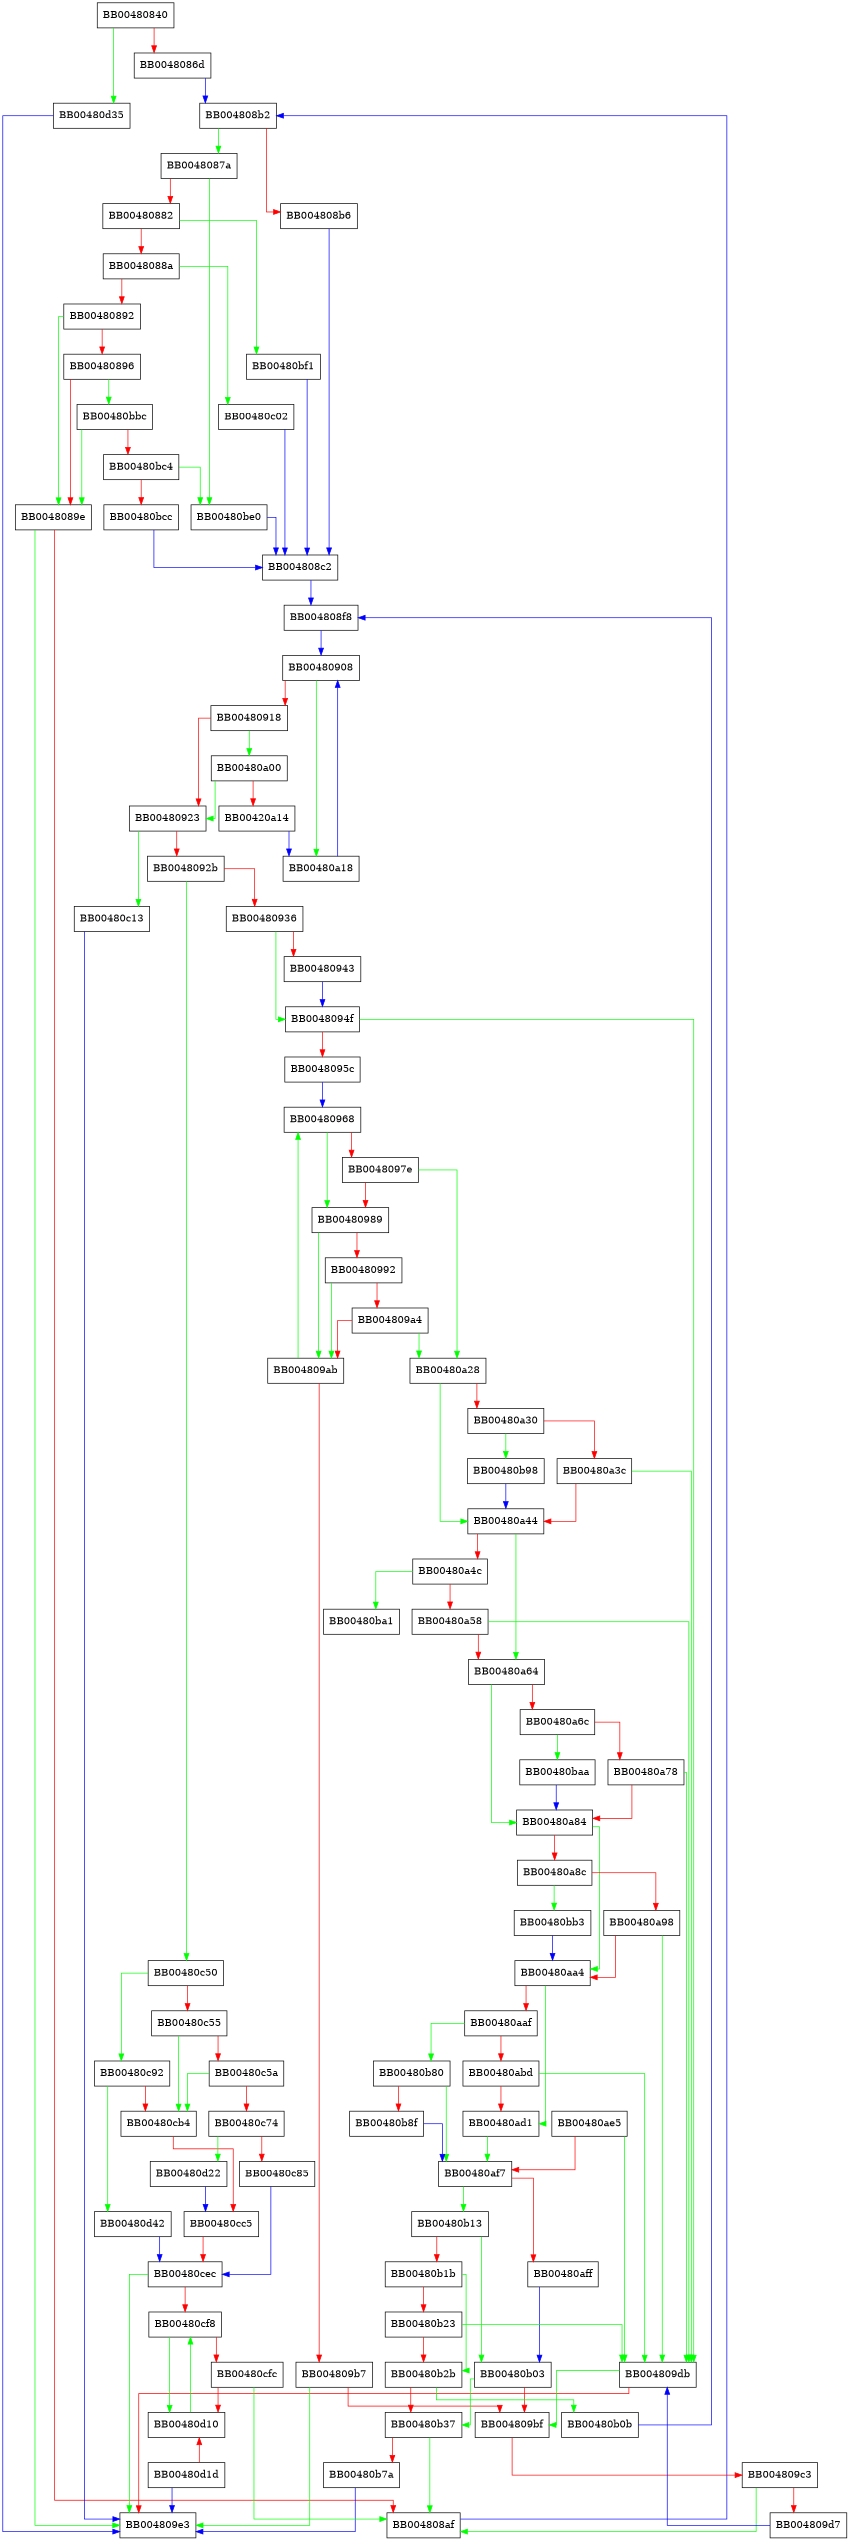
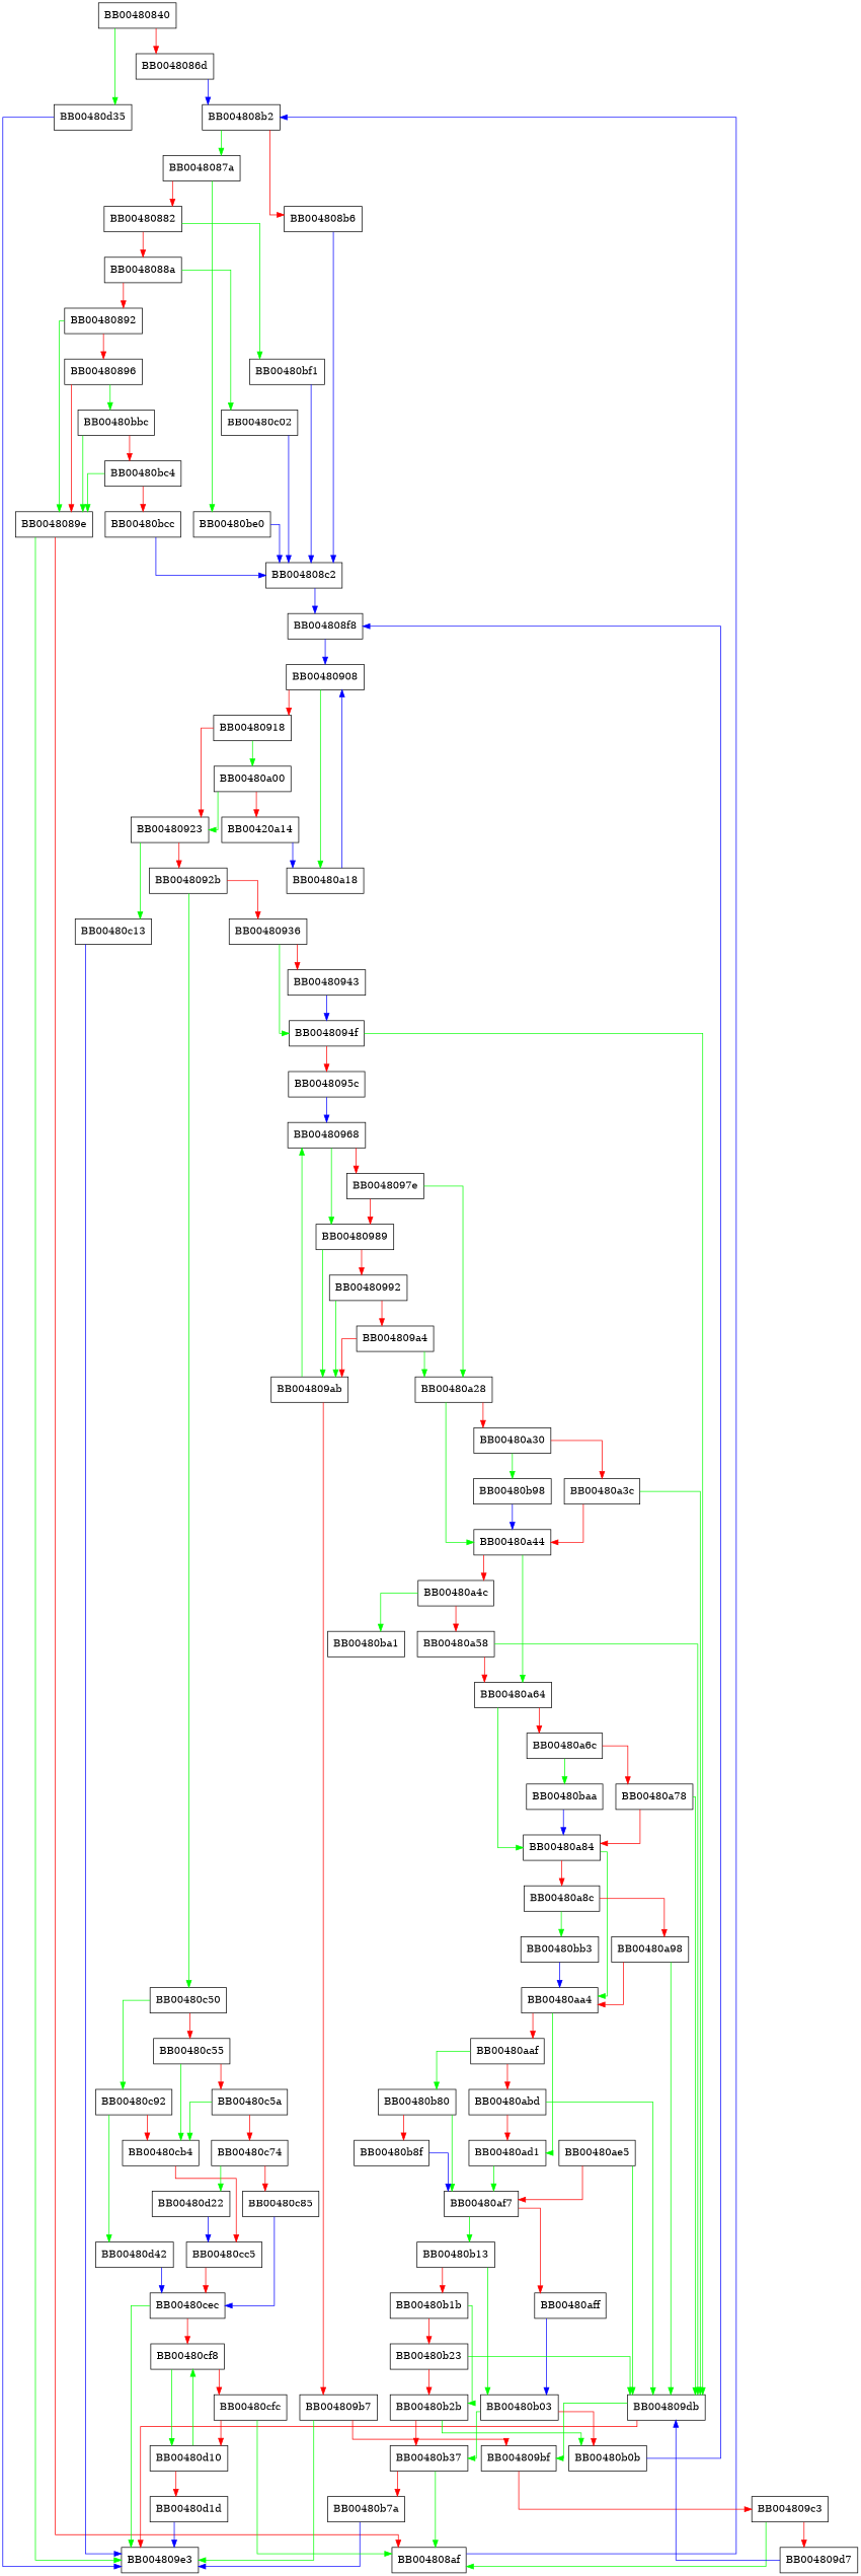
  digraph {
    fontname="DejaVu Serif"
    splines=ortho
    node [fontname="DejaVu Serif" shape=box]
    edge [color=red fontname="DejaVu Serif"]
    BB00480840
    BB00480d35
    BB0048086d
    BB004809e3
    BB004808b2
    BB0048087a
    BB004808b6
    BB00480be0
    BB00480882
    BB004808c2
    BB00480bf1
    BB0048088a
    BB004808f8
    BB00480c02
    BB00480892
    BB0048089e
    BB00480896
    BB004808af
    BB00480bbc
    BB00480bc4
    BB00480bcc
    BB00480908
    BB00480a18
    BB00480918
    BB00480a00
    BB00480923
    n27 [label=BB00420a14]
    BB00480c13
    BB0048092b
    BB00480c50
    BB00480936
    BB00480c92
    BB00480c55
    BB0048094f
    BB00480943
    BB00480cb4
    BB00480d42
    BB00480c5a
    BB004809db
    BB0048095c
    BB004809bf
    BB00480968
    BB004809c3
    BB00480989
    BB0048097e
    BB004809ab
    BB00480992
    BB00480a28
    BB004809b7
    BB004809a4
    BB00480a44
    BB00480a30
    BB00480a64
    BB00480a4c
    BB00480b98
    BB00480a3c
    BB004809d7
    BB00480a84
    BB00480a6c
    BB00480ba1
    BB00480a58
    BB00480aa4
    BB00480a8c
    BB00480baa
    BB00480a78
    BB00480ad1
    BB00480aaf
    BB00480bb3
    BB00480a98
    BB00480af7
    BB00480b80
    BB00480abd
    BB00480b13
    BB00480aff
    BB00480b8f
    BB00480b03
    BB00480b1b
    BB00480ae5
    BB00480b37
    BB00480b0b
    BB00480b2b
    BB00480b23
    BB00480b7a
    BB00480cc5
    BB00480cec
    BB00480c74
    BB00480d22
    BB00480c85
    BB00480cf8
    BB00480d10
    BB00480cfc
    BB00480d1d
    BB00480840 -> BB00480d35 [color=green]
    BB00480840 -> BB0048086d
    BB00480d35 -> BB004809e3 [color=blue]
    BB0048086d -> BB004808b2 [color=blue]
    BB004808b2 -> BB0048087a [color=green]
    BB004808b2 -> BB004808b6
    BB0048087a -> BB00480be0 [color=green]
    BB0048087a -> BB00480882
    BB004808b6 -> BB004808c2 [color=blue]
    BB00480be0 -> BB004808c2 [color=blue]
    BB00480882 -> BB00480bf1 [color=green]
    BB00480882 -> BB0048088a
    BB004808c2 -> BB004808f8 [color=blue]
    BB00480bf1 -> BB004808c2 [color=blue]
    BB0048088a -> BB00480c02 [color=green]
    BB0048088a -> BB00480892
    BB004808f8 -> BB00480908 [color=blue]
    BB00480c02 -> BB004808c2 [color=blue]
    BB00480892 -> BB0048089e [color=green]
    BB00480892 -> BB00480896
    BB0048089e -> BB004809e3 [color=green]
    BB0048089e -> BB004808af
    BB00480896 -> BB0048089e
    BB00480896 -> BB00480bbc [color=green]
    BB004808af -> BB004808b2 [color=blue]
    BB00480bbc -> BB0048089e [color=green]
    BB00480bbc -> BB00480bc4
-   BB00480bc4 -> BB00480be0 [color=green]
+   BB00480bc4 -> BB0048089e [color=green]
    BB00480bc4 -> BB00480bcc
    BB00480bcc -> BB004808c2 [color=blue]
    BB00480908 -> BB00480a18 [color=green]
    BB00480908 -> BB00480918
    BB00480a18 -> BB00480908 [color=blue]
    BB00480918 -> BB00480a00 [color=green]
    BB00480918 -> BB00480923
    BB00480a00 -> BB00480923 [color=green]
    BB00480a00 -> n27
    BB00480923 -> BB00480c13 [color=green]
    BB00480923 -> BB0048092b
    n27 -> BB00480a18 [color=blue]
    BB00480c13 -> BB004809e3 [color=blue]
    BB0048092b -> BB00480c50 [color=green]
    BB0048092b -> BB00480936
    BB00480c50 -> BB00480c92 [color=green]
    BB00480c50 -> BB00480c55
    BB00480936 -> BB0048094f [color=green]
    BB00480936 -> BB00480943
    BB00480c92 -> BB00480cb4
    BB00480c92 -> BB00480d42 [color=green]
    BB00480c55 -> BB00480cb4 [color=green]
    BB00480c55 -> BB00480c5a
    BB0048094f -> BB004809db [color=green]
    BB0048094f -> BB0048095c
    BB00480943 -> BB0048094f [color=blue]
    BB00480cb4 -> BB00480cc5
    BB00480d42 -> BB00480cec [color=blue]
    BB00480c5a -> BB00480cb4 [color=green]
    BB00480c5a -> BB00480c74
    BB004809db -> BB004809e3
    BB004809db -> BB004809bf [color=green]
    BB0048095c -> BB00480968 [color=blue]
    BB004809bf -> BB004809c3
    BB00480968 -> BB00480989 [color=green]
    BB00480968 -> BB0048097e
    BB004809c3 -> BB004808af [color=green]
    BB004809c3 -> BB004809d7
    BB00480989 -> BB004809ab [color=green]
    BB00480989 -> BB00480992
    BB0048097e -> BB00480989
    BB0048097e -> BB00480a28 [color=green]
    BB004809ab -> BB00480968 [color=green]
    BB004809ab -> BB004809b7
    BB00480992 -> BB004809ab [color=green]
    BB00480992 -> BB004809a4
    BB00480a28 -> BB00480a44 [color=green]
    BB00480a28 -> BB00480a30
    BB004809b7 -> BB004809e3 [color=green]
    BB004809b7 -> BB004809bf
    BB004809a4 -> BB004809ab
    BB004809a4 -> BB00480a28 [color=green]
    BB00480a44 -> BB00480a64 [color=green]
    BB00480a44 -> BB00480a4c
    BB00480a30 -> BB00480b98 [color=green]
    BB00480a30 -> BB00480a3c
    BB00480a64 -> BB00480a84 [color=green]
    BB00480a64 -> BB00480a6c
    BB00480a4c -> BB00480ba1 [color=green]
    BB00480a4c -> BB00480a58
    BB00480b98 -> BB00480a44 [color=blue]
    BB00480a3c -> BB004809db [color=green]
    BB00480a3c -> BB00480a44
    BB004809d7 -> BB004809db [color=blue]
    BB00480a84 -> BB00480aa4 [color=green]
    BB00480a84 -> BB00480a8c
    BB00480a6c -> BB00480baa [color=green]
    BB00480a6c -> BB00480a78
    BB00480a58 -> BB004809db [color=green]
    BB00480a58 -> BB00480a64
    BB00480aa4 -> BB00480ad1 [color=green]
    BB00480aa4 -> BB00480aaf
    BB00480a8c -> BB00480bb3 [color=green]
    BB00480a8c -> BB00480a98
    BB00480baa -> BB00480a84 [color=blue]
    BB00480a78 -> BB004809db [color=green]
    BB00480a78 -> BB00480a84
    BB00480ad1 -> BB00480af7 [color=green]
    BB00480aaf -> BB00480b80 [color=green]
    BB00480aaf -> BB00480abd
    BB00480bb3 -> BB00480aa4 [color=blue]
    BB00480a98 -> BB004809db [color=green]
    BB00480a98 -> BB00480aa4
    BB00480af7 -> BB00480b13 [color=green]
    BB00480af7 -> BB00480aff
    BB00480b80 -> BB00480af7 [color=green]
    BB00480b80 -> BB00480b8f
    BB00480abd -> BB004809db [color=green]
    BB00480abd -> BB00480ad1
    BB00480b13 -> BB00480b03 [color=green]
    BB00480b13 -> BB00480b1b
    BB00480aff -> BB00480b03 [color=blue]
    BB00480b8f -> BB00480af7 [color=blue]
    BB00480b03 -> BB00480b37 [color=green]
-   BB00480b03 -> BB004809bf
+   BB00480b03 -> BB00480b0b
    BB00480b1b -> BB00480b2b [color=green]
    BB00480b1b -> BB00480b23
    BB00480ae5 -> BB004809db [color=green]
    BB00480ae5 -> BB00480af7
    BB00480b37 -> BB004808af [color=green]
    BB00480b37 -> BB00480b7a
    BB00480b0b -> BB004808f8 [color=blue]
    BB00480b2b -> BB00480b37
    BB00480b2b -> BB00480b0b [color=green]
    BB00480b23 -> BB004809db [color=green]
    BB00480b23 -> BB00480b2b
    BB00480b7a -> BB004809e3 [color=blue]
    BB00480cc5 -> BB00480cec
    BB00480cec -> BB004809e3 [color=green]
    BB00480cec -> BB00480cf8
    BB00480c74 -> BB00480d22 [color=green]
    BB00480c74 -> BB00480c85
    BB00480d22 -> BB00480cc5 [color=blue]
    BB00480c85 -> BB00480cec [color=blue]
    BB00480cf8 -> BB00480d10 [color=green]
    BB00480cf8 -> BB00480cfc
    BB00480d10 -> BB00480cf8 [color=green]
-   BB00480d1d -> BB00480d10
+   BB00480d10 -> BB00480d1d
    BB00480cfc -> BB004808af [color=green]
    BB00480cfc -> BB00480d10
    BB00480d1d -> BB004809e3 [color=blue]
  }
